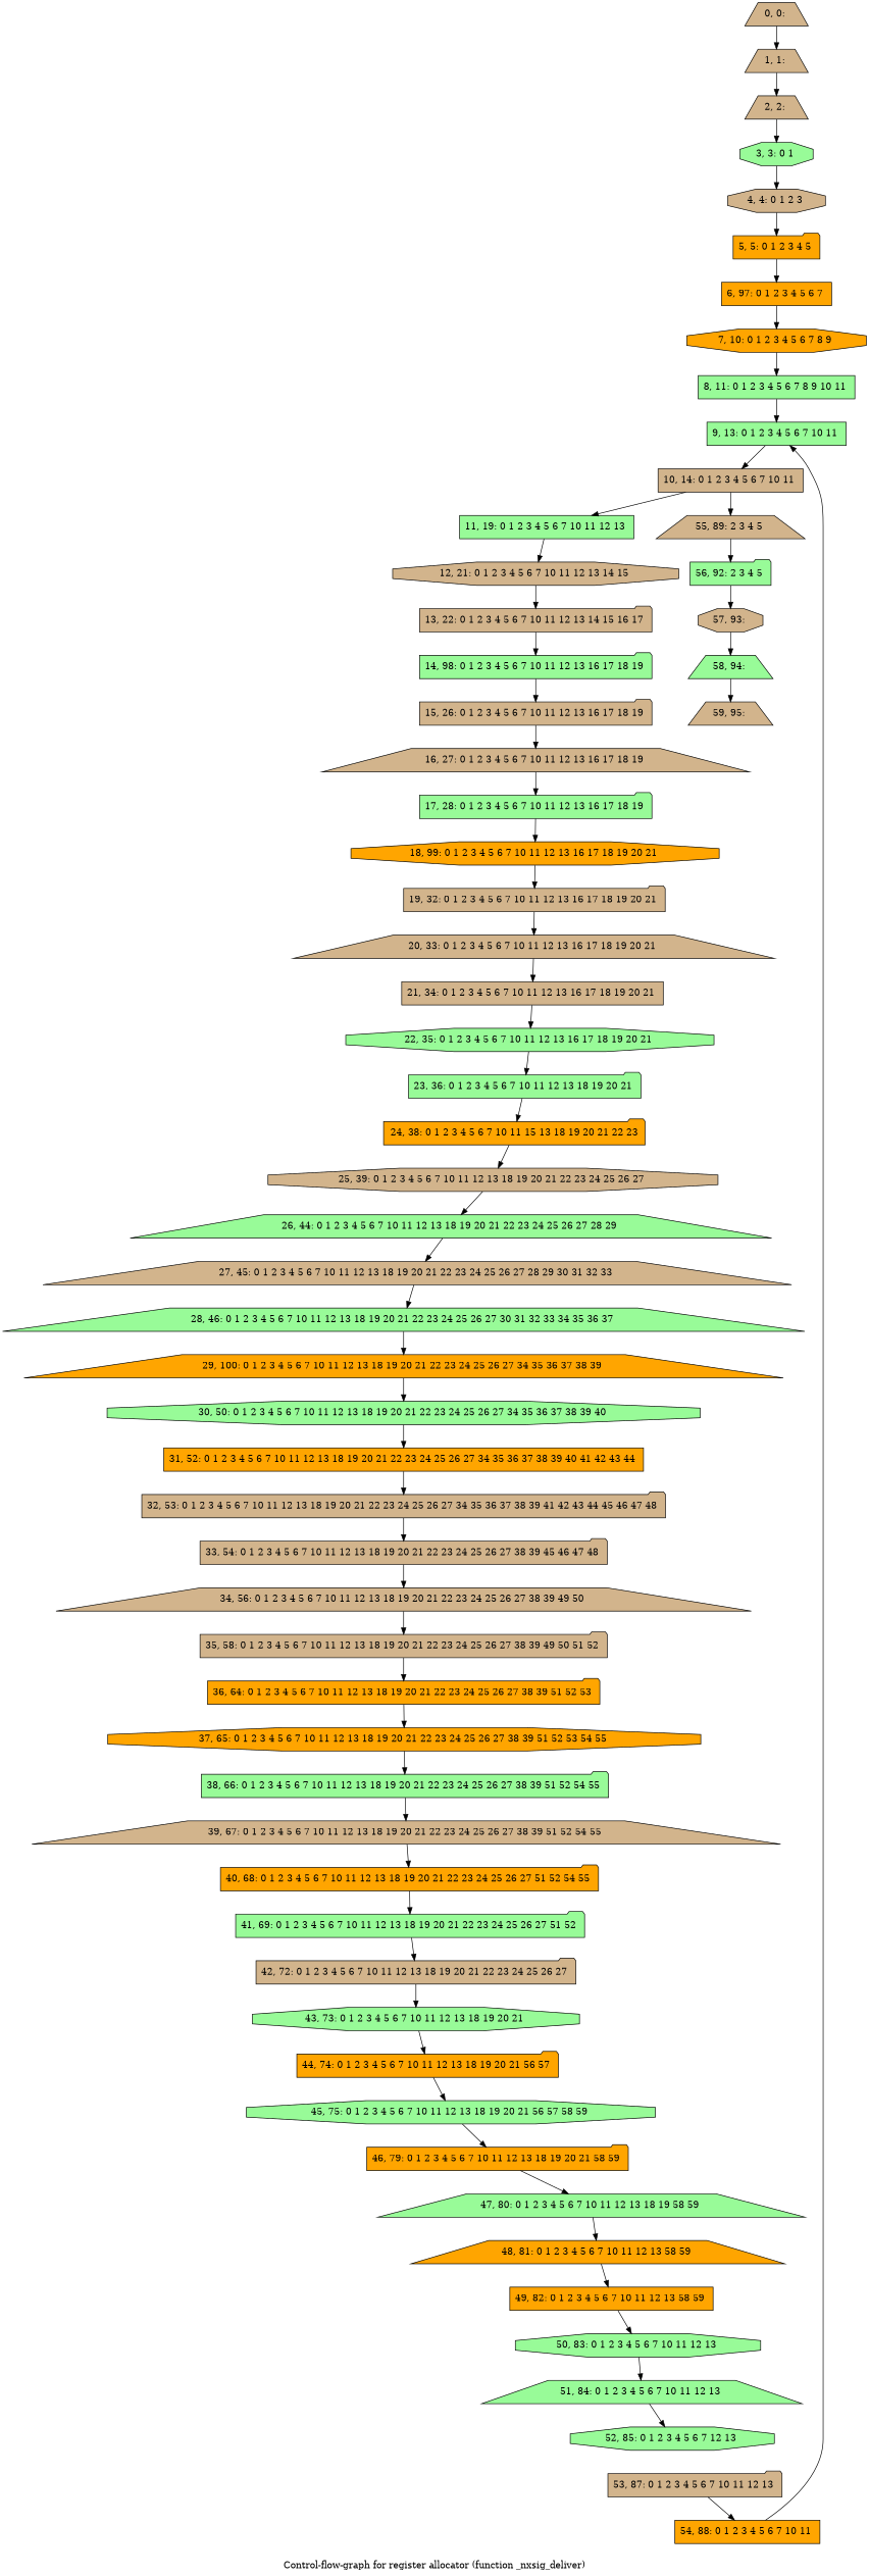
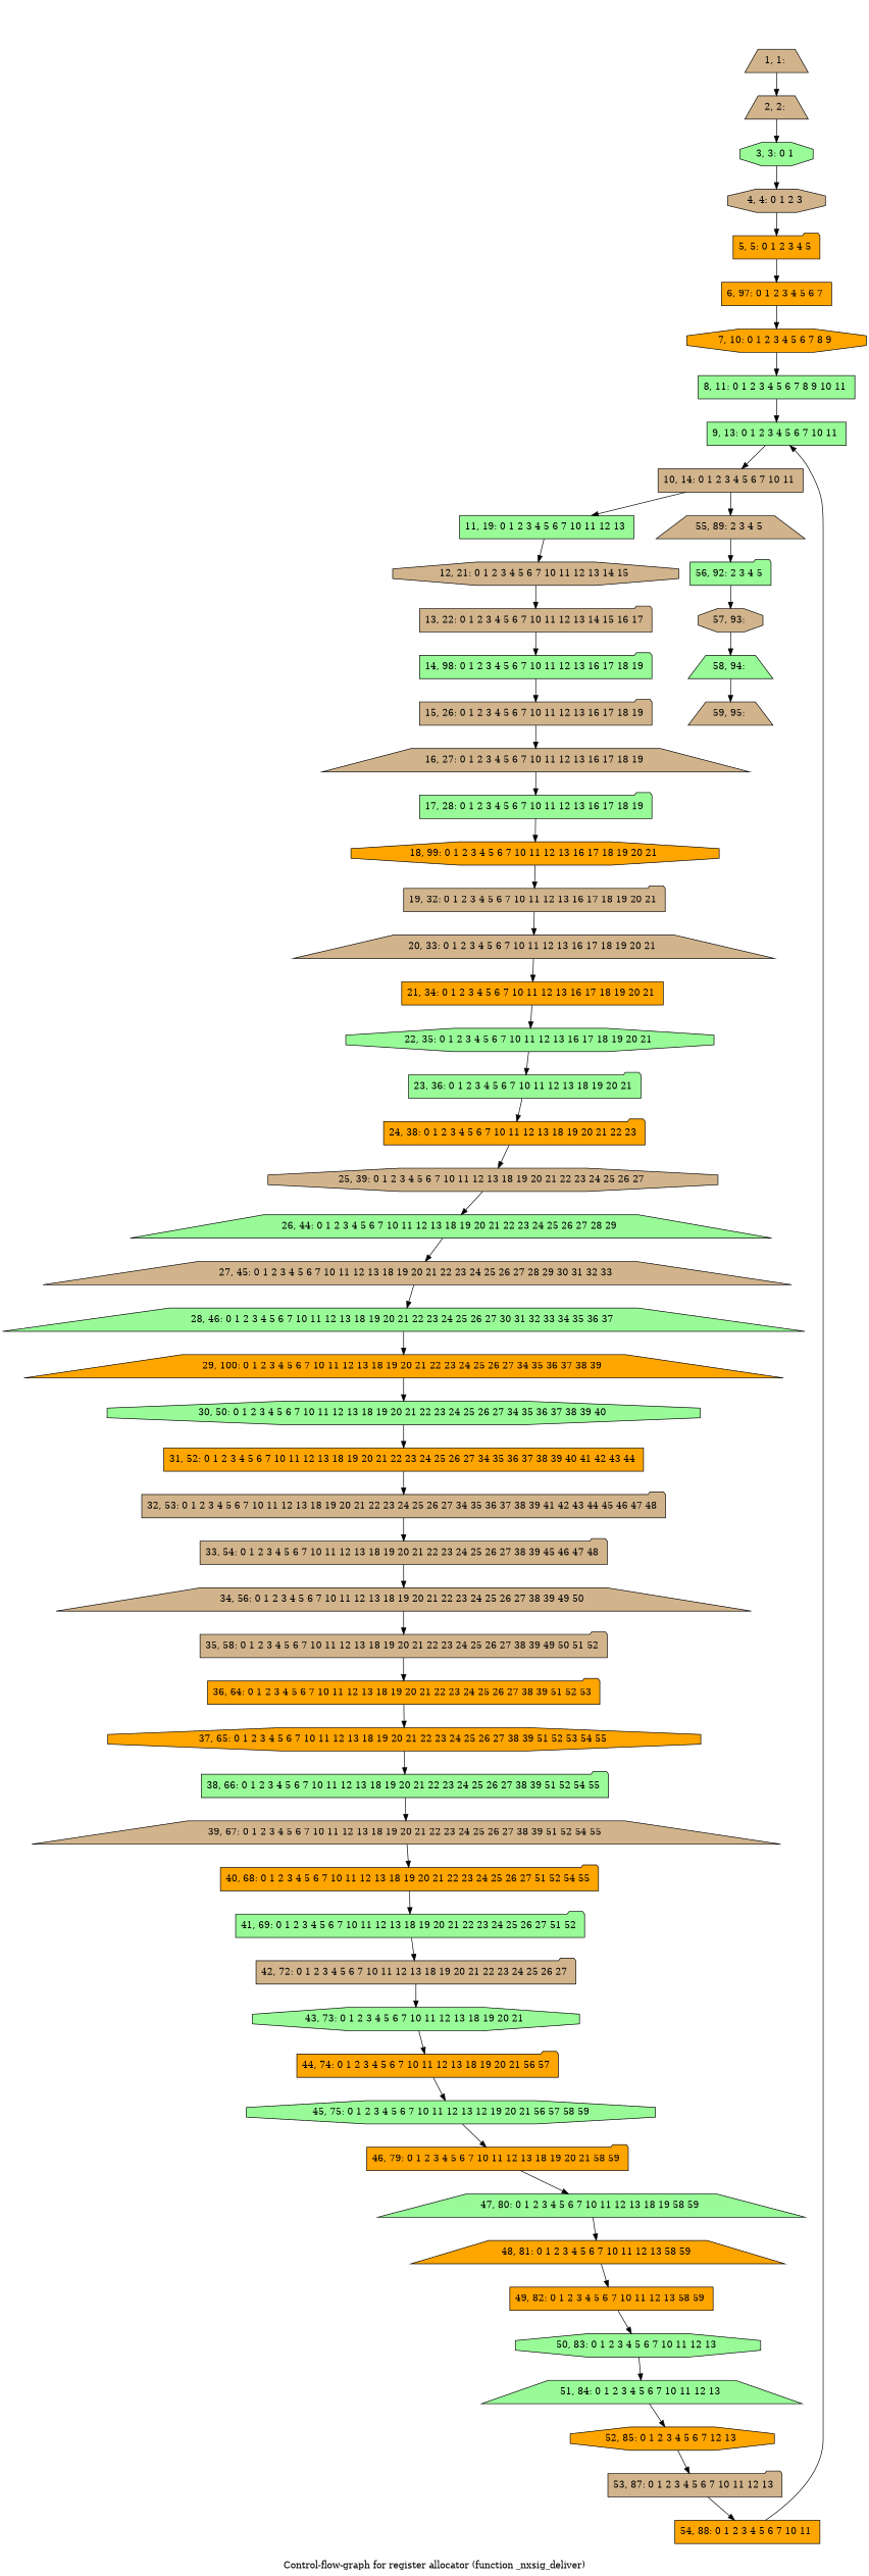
  digraph {
    label="Control-flow-graph for register allocator (function _nxsig_deliver)"
    node [fillcolor=tan shape=folder style=filled]
-   n1 [label="0, 0: " shape=trapezium]
    n2 [label="1, 1: " shape=trapezium]
    n3 [label="2, 2: " shape=trapezium]
    n4 [fillcolor=palegreen label="3, 3: 0 1 " shape=octagon]
    n5 [label="4, 4: 0 1 2 3 " shape=octagon]
    n6 [fillcolor=orange label="5, 5: 0 1 2 3 4 5 "]
    n7 [fillcolor=orange label="6, 97: 0 1 2 3 4 5 6 7 " shape=box]
    n8 [fillcolor=orange label="7, 10: 0 1 2 3 4 5 6 7 8 9 " shape=octagon]
    n9 [fillcolor=palegreen label="8, 11: 0 1 2 3 4 5 6 7 8 9 10 11 " shape=box]
    n10 [fillcolor=palegreen label="9, 13: 0 1 2 3 4 5 6 7 10 11 " shape=box]
    n11 [label="10, 14: 0 1 2 3 4 5 6 7 10 11 " shape=box]
    n12 [fillcolor=palegreen label="11, 19: 0 1 2 3 4 5 6 7 10 11 12 13 " shape=box]
    n13 [label="55, 89: 2 3 4 5 " shape=trapezium]
    n14 [label="12, 21: 0 1 2 3 4 5 6 7 10 11 12 13 14 15 " shape=octagon]
    n15 [fillcolor=palegreen label="56, 92: 2 3 4 5 "]
    n16 [label="13, 22: 0 1 2 3 4 5 6 7 10 11 12 13 14 15 16 17 "]
    n17 [fillcolor=palegreen label="14, 98: 0 1 2 3 4 5 6 7 10 11 12 13 16 17 18 19 "]
    n18 [label="15, 26: 0 1 2 3 4 5 6 7 10 11 12 13 16 17 18 19 "]
    n19 [label="16, 27: 0 1 2 3 4 5 6 7 10 11 12 13 16 17 18 19 " shape=trapezium]
    n20 [fillcolor=palegreen label="17, 28: 0 1 2 3 4 5 6 7 10 11 12 13 16 17 18 19 "]
    n21 [fillcolor=orange label="18, 99: 0 1 2 3 4 5 6 7 10 11 12 13 16 17 18 19 20 21 " shape=octagon]
    n22 [label="19, 32: 0 1 2 3 4 5 6 7 10 11 12 13 16 17 18 19 20 21 "]
    n23 [label="20, 33: 0 1 2 3 4 5 6 7 10 11 12 13 16 17 18 19 20 21 " shape=trapezium]
-   n24 [label="21, 34: 0 1 2 3 4 5 6 7 10 11 12 13 16 17 18 19 20 21 " shape=box]
+   n24 [fillcolor=orange label="21, 34: 0 1 2 3 4 5 6 7 10 11 12 13 16 17 18 19 20 21 " shape=box]
    n25 [fillcolor=palegreen label="22, 35: 0 1 2 3 4 5 6 7 10 11 12 13 16 17 18 19 20 21 " shape=octagon]
    n26 [fillcolor=palegreen label="23, 36: 0 1 2 3 4 5 6 7 10 11 12 13 18 19 20 21 "]
-   n27 [fillcolor=orange label="24, 38: 0 1 2 3 4 5 6 7 10 11 15 13 18 19 20 21 22 23"]
+   n27 [fillcolor=orange label="24, 38: 0 1 2 3 4 5 6 7 10 11 12 13 18 19 20 21 22 23 "]
    n28 [label="25, 39: 0 1 2 3 4 5 6 7 10 11 12 13 18 19 20 21 22 23 24 25 26 27 " shape=octagon]
    n29 [fillcolor=palegreen label="26, 44: 0 1 2 3 4 5 6 7 10 11 12 13 18 19 20 21 22 23 24 25 26 27 28 29 " shape=trapezium]
    n30 [label="27, 45: 0 1 2 3 4 5 6 7 10 11 12 13 18 19 20 21 22 23 24 25 26 27 28 29 30 31 32 33 " shape=trapezium]
    n31 [fillcolor=palegreen label="28, 46: 0 1 2 3 4 5 6 7 10 11 12 13 18 19 20 21 22 23 24 25 26 27 30 31 32 33 34 35 36 37 " shape=trapezium]
    n32 [fillcolor=orange label="29, 100: 0 1 2 3 4 5 6 7 10 11 12 13 18 19 20 21 22 23 24 25 26 27 34 35 36 37 38 39 " shape=trapezium]
    n33 [fillcolor=palegreen label="30, 50: 0 1 2 3 4 5 6 7 10 11 12 13 18 19 20 21 22 23 24 25 26 27 34 35 36 37 38 39 40 " shape=octagon]
    n34 [fillcolor=orange label="31, 52: 0 1 2 3 4 5 6 7 10 11 12 13 18 19 20 21 22 23 24 25 26 27 34 35 36 37 38 39 40 41 42 43 44 " shape=box]
    n35 [label="32, 53: 0 1 2 3 4 5 6 7 10 11 12 13 18 19 20 21 22 23 24 25 26 27 34 35 36 37 38 39 41 42 43 44 45 46 47 48 "]
    n36 [label="33, 54: 0 1 2 3 4 5 6 7 10 11 12 13 18 19 20 21 22 23 24 25 26 27 38 39 45 46 47 48 "]
    n37 [label="34, 56: 0 1 2 3 4 5 6 7 10 11 12 13 18 19 20 21 22 23 24 25 26 27 38 39 49 50 " shape=trapezium]
    n38 [label="35, 58: 0 1 2 3 4 5 6 7 10 11 12 13 18 19 20 21 22 23 24 25 26 27 38 39 49 50 51 52 "]
    n39 [fillcolor=orange label="36, 64: 0 1 2 3 4 5 6 7 10 11 12 13 18 19 20 21 22 23 24 25 26 27 38 39 51 52 53 "]
    n40 [fillcolor=orange label="37, 65: 0 1 2 3 4 5 6 7 10 11 12 13 18 19 20 21 22 23 24 25 26 27 38 39 51 52 53 54 55 " shape=octagon]
    n41 [fillcolor=palegreen label="38, 66: 0 1 2 3 4 5 6 7 10 11 12 13 18 19 20 21 22 23 24 25 26 27 38 39 51 52 54 55 "]
    n42 [label="39, 67: 0 1 2 3 4 5 6 7 10 11 12 13 18 19 20 21 22 23 24 25 26 27 38 39 51 52 54 55 " shape=trapezium]
    n43 [fillcolor=orange label="40, 68: 0 1 2 3 4 5 6 7 10 11 12 13 18 19 20 21 22 23 24 25 26 27 51 52 54 55 "]
    n44 [fillcolor=palegreen label="41, 69: 0 1 2 3 4 5 6 7 10 11 12 13 18 19 20 21 22 23 24 25 26 27 51 52 "]
    n45 [label="42, 72: 0 1 2 3 4 5 6 7 10 11 12 13 18 19 20 21 22 23 24 25 26 27 "]
    n46 [fillcolor=palegreen label="43, 73: 0 1 2 3 4 5 6 7 10 11 12 13 18 19 20 21 " shape=octagon]
    n47 [fillcolor=orange label="44, 74: 0 1 2 3 4 5 6 7 10 11 12 13 18 19 20 21 56 57 "]
-   n48 [fillcolor=palegreen label="45, 75: 0 1 2 3 4 5 6 7 10 11 12 13 18 19 20 21 56 57 58 59 " shape=octagon]
+   n48 [fillcolor=palegreen label="45, 75: 0 1 2 3 4 5 6 7 10 11 12 13 12 19 20 21 56 57 58 59" shape=octagon]
    n49 [fillcolor=orange label="46, 79: 0 1 2 3 4 5 6 7 10 11 12 13 18 19 20 21 58 59 "]
    n50 [fillcolor=palegreen label="47, 80: 0 1 2 3 4 5 6 7 10 11 12 13 18 19 58 59 " shape=trapezium]
    n51 [fillcolor=orange label="48, 81: 0 1 2 3 4 5 6 7 10 11 12 13 58 59 " shape=trapezium]
    n52 [fillcolor=orange label="49, 82: 0 1 2 3 4 5 6 7 10 11 12 13 58 59 " shape=box]
    n53 [fillcolor=palegreen label="50, 83: 0 1 2 3 4 5 6 7 10 11 12 13 " shape=octagon]
    n54 [fillcolor=palegreen label="51, 84: 0 1 2 3 4 5 6 7 10 11 12 13 " shape=trapezium]
-   n55 [fillcolor=palegreen label="52, 85: 0 1 2 3 4 5 6 7 12 13 " shape=octagon]
+   n55 [fillcolor=orange label="52, 85: 0 1 2 3 4 5 6 7 12 13 " shape=octagon]
    n56 [label="53, 87: 0 1 2 3 4 5 6 7 10 11 12 13 "]
    n57 [fillcolor=orange label="54, 88: 0 1 2 3 4 5 6 7 10 11 " shape=box]
    n58 [label="57, 93: " shape=octagon]
    n59 [fillcolor=palegreen label="58, 94: " shape=trapezium]
    n60 [label="59, 95: " shape=trapezium]
-   n1 -> n2
    n2 -> n3
    n3 -> n4
    n4 -> n5
    n5 -> n6
    n6 -> n7
    n7 -> n8
    n8 -> n9
    n9 -> n10
    n10 -> n11
    n11 -> n12
    n11 -> n13
    n12 -> n14
    n13 -> n15
    n14 -> n16
    n15 -> n58
    n16 -> n17
    n17 -> n18
    n18 -> n19
    n19 -> n20
    n20 -> n21
    n21 -> n22
    n22 -> n23
    n23 -> n24
    n24 -> n25
    n25 -> n26
    n26 -> n27
    n27 -> n28
    n28 -> n29
    n29 -> n30
    n30 -> n31
    n31 -> n32
    n32 -> n33
    n33 -> n34
    n34 -> n35
    n35 -> n36
    n36 -> n37
    n37 -> n38
    n38 -> n39
    n39 -> n40
    n40 -> n41
    n41 -> n42
    n42 -> n43
    n43 -> n44
    n44 -> n45
    n45 -> n46
    n46 -> n47
    n47 -> n48
    n48 -> n49
    n49 -> n50
    n50 -> n51
    n51 -> n52
    n52 -> n53
    n53 -> n54
    n54 -> n55
+   n55 -> n56
    n56 -> n57
    n57 -> n10
    n58 -> n59
    n59 -> n60
  }
